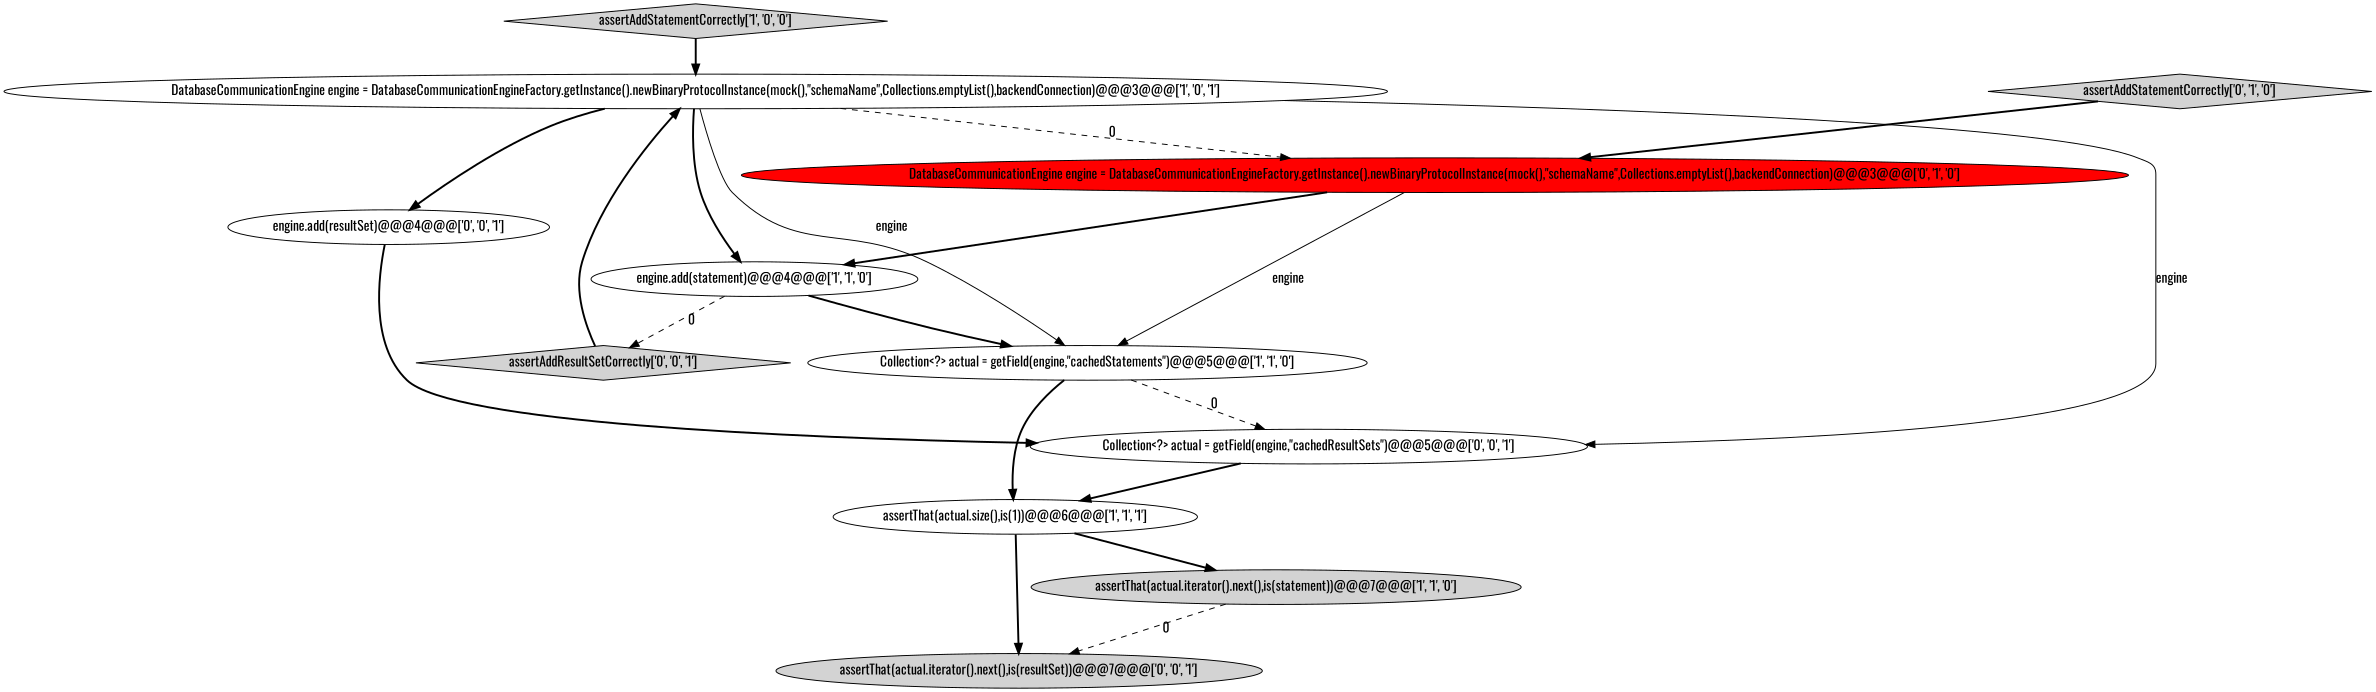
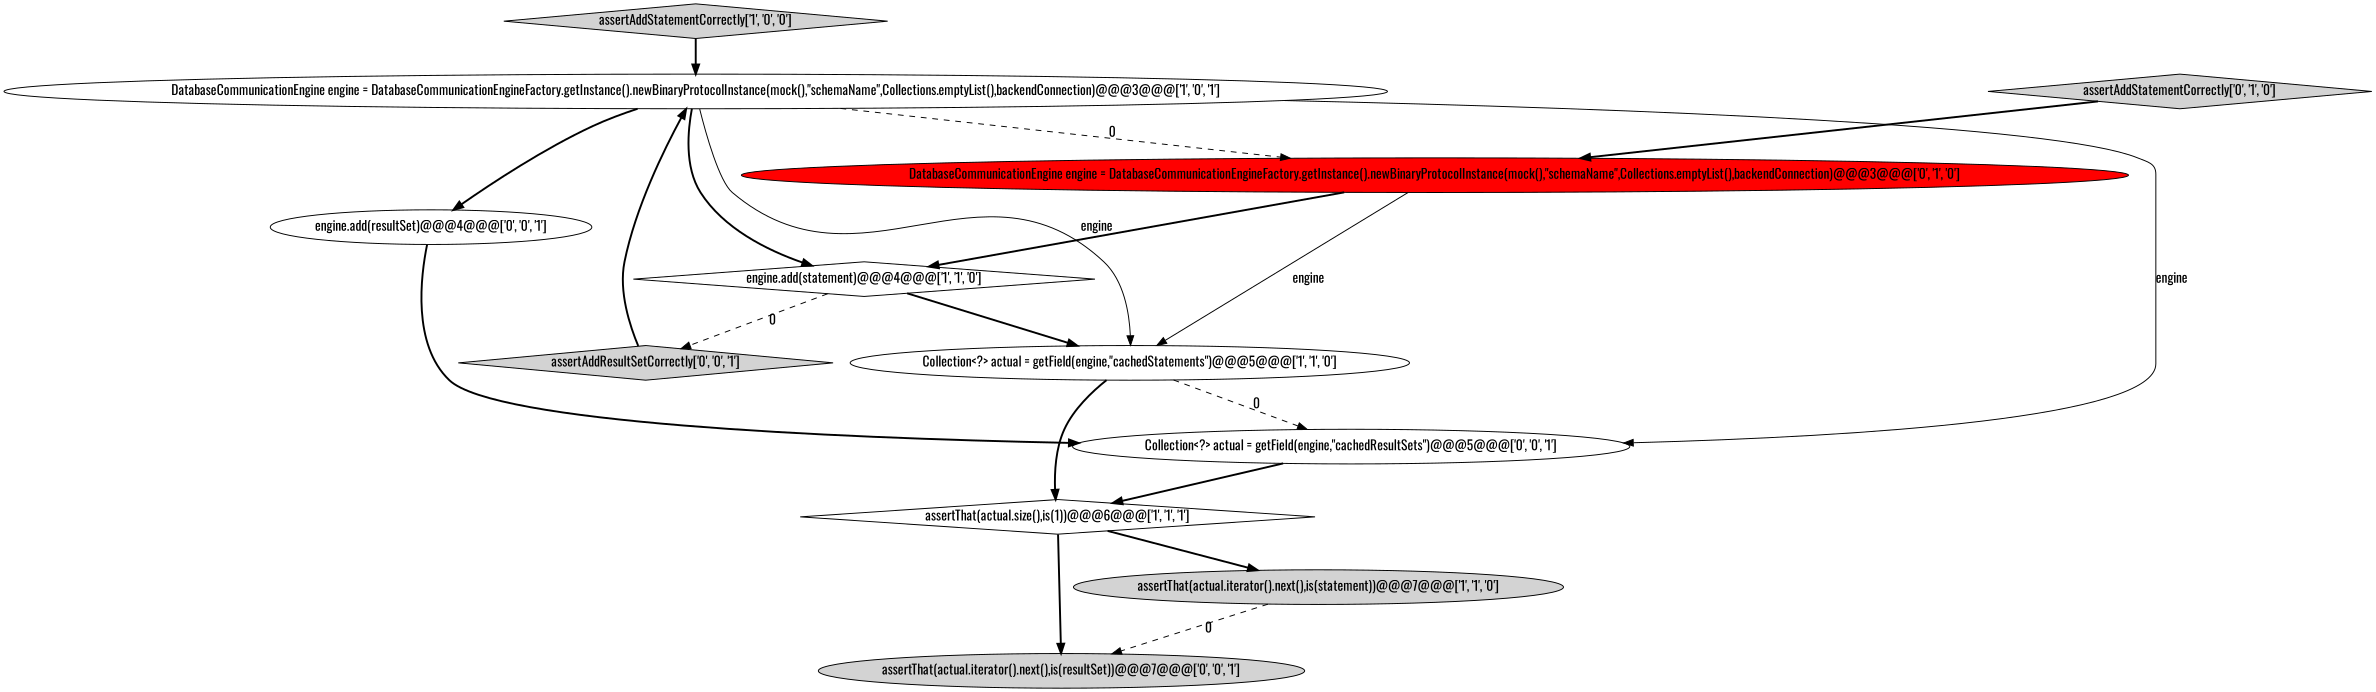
  digraph {
    fontname=Oswald
    node [fillcolor=white fontname=Oswald shape=ellipse style=filled]
    edge [fontname=Oswald style=bold]
    n1 [fillcolor=lightgray label="assertThat(actual.iterator().next(),is(resultSet))@@@7@@@['0', '0', '1']"]
    n2 [fillcolor=lightgray label="assertAddStatementCorrectly['0', '1', '0']" shape=diamond]
    n3 [fillcolor=red label="DatabaseCommunicationEngine engine = DatabaseCommunicationEngineFactory.getInstance().newBinaryProtocolInstance(mock(),\"schemaName\",Collections.emptyList(),backendConnection)@@@3@@@['0', '1', '0']"]
    n4 [label="Collection<?> actual = getField(engine,\"cachedStatements\")@@@5@@@['1', '1', '0']"]
-   n5 [label="engine.add(statement)@@@4@@@['1', '1', '0']"]
+   n5 [label="engine.add(statement)@@@4@@@['1', '1', '0']" shape=diamond]
    n6 [fillcolor=lightgray label="assertAddStatementCorrectly['1', '0', '0']" shape=diamond]
    n7 [label="DatabaseCommunicationEngine engine = DatabaseCommunicationEngineFactory.getInstance().newBinaryProtocolInstance(mock(),\"schemaName\",Collections.emptyList(),backendConnection)@@@3@@@['1', '0', '1']"]
    n8 [label="Collection<?> actual = getField(engine,\"cachedResultSets\")@@@5@@@['0', '0', '1']"]
    n9 [label="engine.add(resultSet)@@@4@@@['0', '0', '1']"]
-   n10 [label="assertThat(actual.size(),is(1))@@@6@@@['1', '1', '1']"]
+   n10 [label="assertThat(actual.size(),is(1))@@@6@@@['1', '1', '1']" shape=diamond]
    n11 [fillcolor=lightgray label="assertThat(actual.iterator().next(),is(statement))@@@7@@@['1', '1', '0']"]
    n12 [fillcolor=lightgray label="assertAddResultSetCorrectly['0', '0', '1']" shape=diamond]
    n2 -> n3
    n3 -> n4 [label=engine style=solid]
    n3 -> n5
    n4 -> n8 [label=0 style=dashed]
    n4 -> n10
    n5 -> n4
    n5 -> n12 [label=0 style=dashed]
    n6 -> n7
    n7 -> n3 [label=0 style=dashed]
    n7 -> n4 [label=engine style=solid]
    n7 -> n5
    n7 -> n8 [label=engine style=solid]
    n7 -> n9
    n8 -> n10
    n9 -> n8
    n10 -> n1
    n10 -> n11
    n11 -> n1 [label=0 style=dashed]
    n12 -> n7
  }
